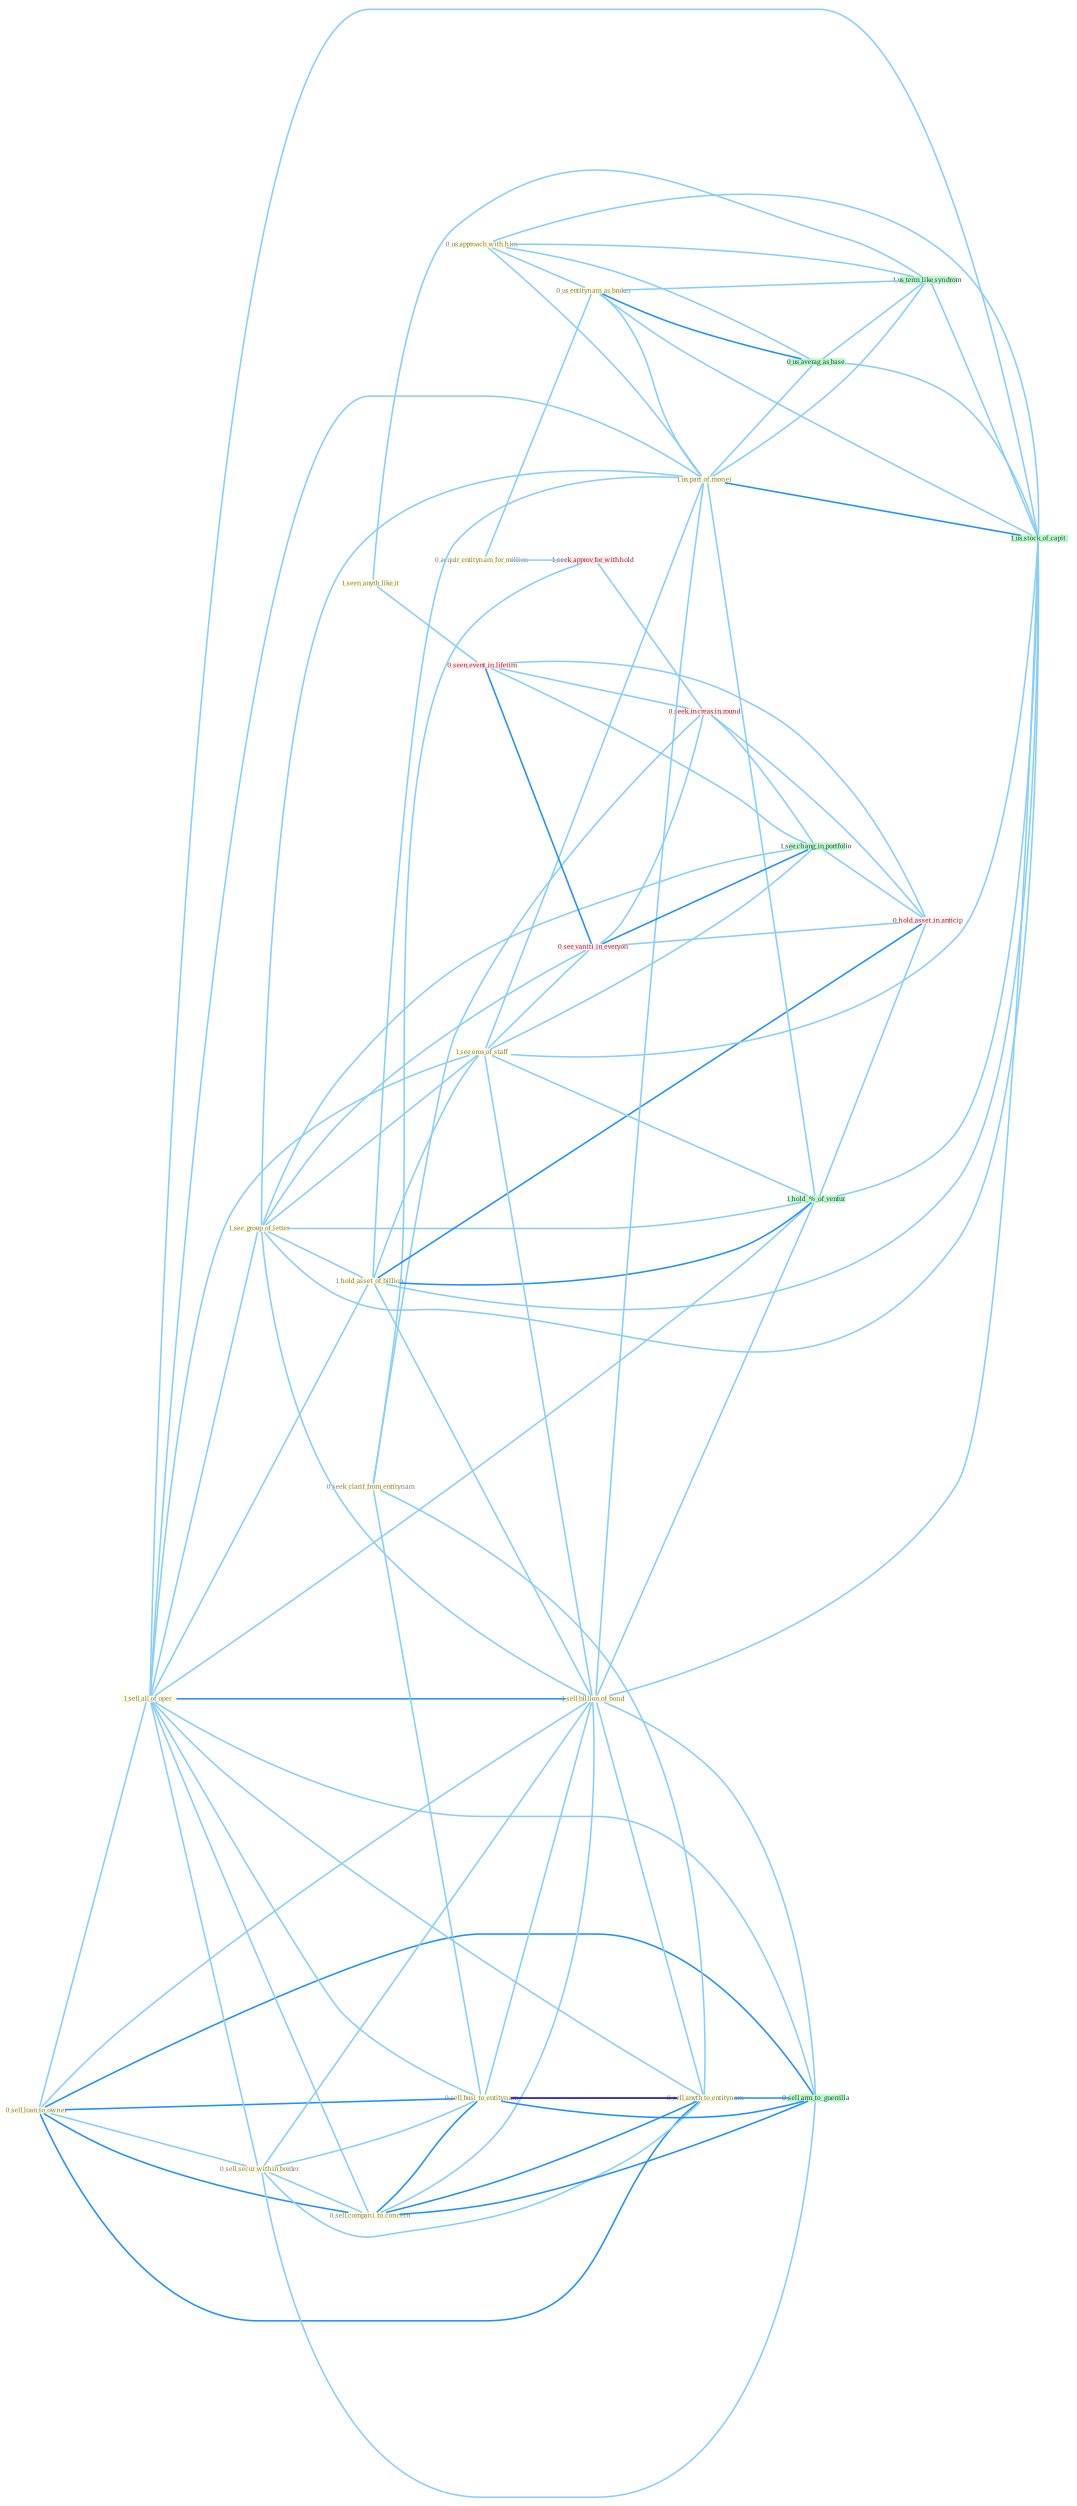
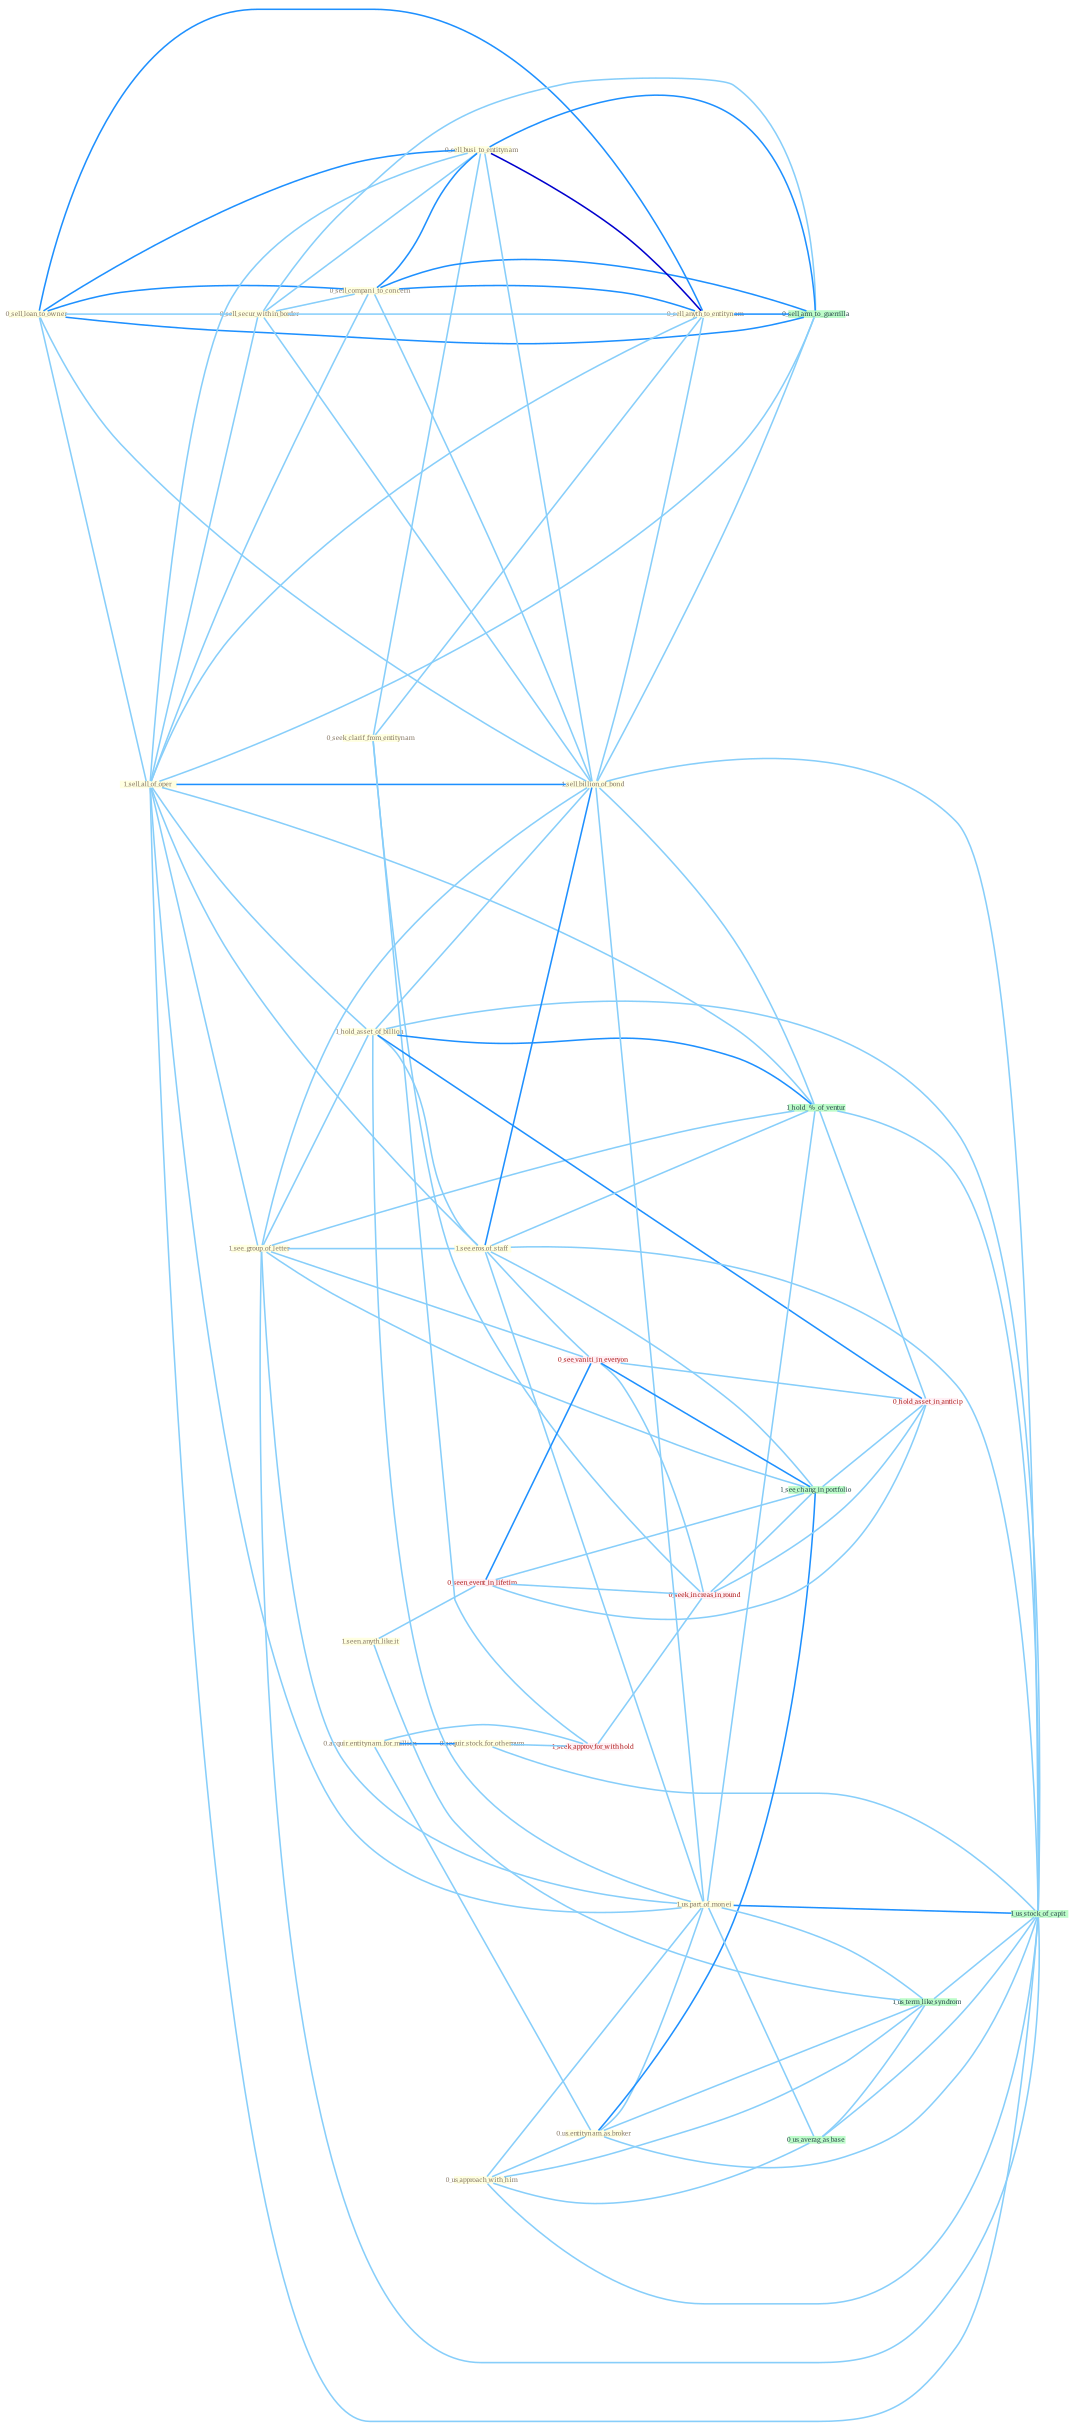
  graph {
    fontname=Merriweather
    rankdir=LR
    node [color="#ffffe0" fixedsize=true fontcolor="#8b7d6b" fontname=Merriweather fontsize=4 shape=polygon style=filled]
    edge [color="#87cefa" fontname=Merriweather w=1]
    "0_sell_loan_to_owner " [height=.06 width=.5]
    "0_acquir_entitynam_for_million " [height=.06 width=.5]
    "1_seen_anyth_like_it " [height=.06 width=.5]
    "1_sell_all_of_oper " [height=.06 width=.5]
    "0_us_approach_with_him " [height=.06 width=.5]
    "0_sell_secur_within_border " [height=.06 width=.5]
    "0_seek_clarif_from_entitynam " [height=.06 width=.5]
+   "0_acquir_stock_for_othernum " [height=.06 width=.5]
    "0_sell_compani_to_concern " [height=.06 width=.5]
    "1_see_group_of_letter " [height=.06 width=.5]
    "1_hold_asset_of_billion " [height=.06 width=.5]
    "0_us_entitynam_as_broker " [height=.06 width=.5]
    "1_see_eros_of_staff " [height=.06 width=.5]
    "0_sell_busi_to_entitynam " [height=.06 width=.5]
    "1_sell_billion_of_bond " [height=.06 width=.5]
    "1_us_part_of_monei " [height=.06 width=.5]
    n17 [height=.06 label="0_sell_anyth_to_entitynam" width=.5]
    "0_seen_event_in_lifetim " [color="#fff0f5" fontcolor="#b22222" height=.06 width=.5]
    "1_seek_approv_for_withhold " [color="#fff0f5" fontcolor="#b22222" height=.06 width=.5]
    "0_see_vaniti_in_everyon " [color="#fff0f5" fontcolor="#b22222" height=.06 width=.5]
    "0_seek_increas_in_round " [color="#fff0f5" fontcolor="#b22222" height=.06 width=.5]
    "0_hold_asset_in_anticip " [color="#fff0f5" fontcolor="#b22222" height=.06 width=.5]
    "0_sell_arm_to_guerrilla " [color="#BDFCC9" fontcolor="#2f4f4f" height=.06 width=.5]
    "1_us_term_like_syndrom " [color="#BDFCC9" fontcolor="#2f4f4f" height=.06 width=.5]
    "1_hold_%_of_ventur " [color="#BDFCC9" fontcolor="#2f4f4f" height=.06 width=.5]
    "1_us_stock_of_capit " [color="#BDFCC9" fontcolor="#2f4f4f" height=.06 width=.5]
    "0_us_averag_as_base " [color="#BDFCC9" fontcolor="#2f4f4f" height=.06 width=.5]
    "1_see_chang_in_portfolio " [color="#BDFCC9" fontcolor="#2f4f4f" height=.06 width=.5]
    subgraph sub_1 {
      "0_sell_loan_to_owner "
      "0_acquir_entitynam_for_million "
      "1_seen_anyth_like_it "
      "1_sell_all_of_oper "
      "0_us_approach_with_him "
      "0_sell_secur_within_border "
      "0_seek_clarif_from_entitynam "
+     "0_acquir_stock_for_othernum "
      "0_sell_compani_to_concern "
      "1_see_group_of_letter "
      "1_hold_asset_of_billion "
      "0_us_entitynam_as_broker "
      "1_see_eros_of_staff "
      "0_sell_busi_to_entitynam "
      "1_sell_billion_of_bond "
      "1_us_part_of_monei "
      n17
    }
    subgraph sub_2 {
      "0_seen_event_in_lifetim "
      "1_seek_approv_for_withhold "
      "0_see_vaniti_in_everyon "
      "0_seek_increas_in_round "
      "0_hold_asset_in_anticip "
    }
    "0_sell_loan_to_owner " -- "1_sell_all_of_oper "
    "0_sell_loan_to_owner " -- "0_sell_secur_within_border "
    "0_sell_loan_to_owner " -- "0_sell_compani_to_concern " [color="#1e90ff" w=2]
    "0_sell_loan_to_owner " -- "0_sell_busi_to_entitynam " [color="#1e90ff" w=2]
    "0_sell_loan_to_owner " -- "1_sell_billion_of_bond "
    "0_sell_loan_to_owner " -- n17 [color="#1e90ff" w=2]
    "0_sell_loan_to_owner " -- "0_sell_arm_to_guerrilla " [color="#1e90ff" w=2]
+   "0_acquir_entitynam_for_million " -- "0_acquir_stock_for_othernum " [color="#1e90ff" w=2]
    "0_acquir_entitynam_for_million " -- "0_us_entitynam_as_broker "
    "0_acquir_entitynam_for_million " -- "1_seek_approv_for_withhold "
    "1_seen_anyth_like_it " -- "0_seen_event_in_lifetim "
    "1_seen_anyth_like_it " -- "1_us_term_like_syndrom "
    "1_sell_all_of_oper " -- "0_sell_secur_within_border "
    "1_sell_all_of_oper " -- "0_sell_compani_to_concern "
    "1_sell_all_of_oper " -- "1_see_group_of_letter "
    "1_sell_all_of_oper " -- "1_hold_asset_of_billion "
    "1_sell_all_of_oper " -- "1_see_eros_of_staff "
    "1_sell_all_of_oper " -- "0_sell_busi_to_entitynam "
    "1_sell_all_of_oper " -- "1_sell_billion_of_bond " [color="#1e90ff" w=2]
    "1_sell_all_of_oper " -- "1_us_part_of_monei "
    "1_sell_all_of_oper " -- n17
    "1_sell_all_of_oper " -- "0_sell_arm_to_guerrilla "
    "1_sell_all_of_oper " -- "1_hold_%_of_ventur "
    "1_sell_all_of_oper " -- "1_us_stock_of_capit "
    "0_us_approach_with_him " -- "0_us_entitynam_as_broker "
    "0_us_approach_with_him " -- "1_us_part_of_monei "
    "0_us_approach_with_him " -- "1_us_term_like_syndrom "
    "0_us_approach_with_him " -- "1_us_stock_of_capit "
    "0_us_approach_with_him " -- "0_us_averag_as_base "
    "0_sell_secur_within_border " -- "0_sell_compani_to_concern "
    "0_sell_secur_within_border " -- "0_sell_busi_to_entitynam "
    "0_sell_secur_within_border " -- "1_sell_billion_of_bond "
    "0_sell_secur_within_border " -- n17
    "0_sell_secur_within_border " -- "0_sell_arm_to_guerrilla "
    "0_seek_clarif_from_entitynam " -- "0_sell_busi_to_entitynam "
    "0_seek_clarif_from_entitynam " -- n17
    "0_seek_clarif_from_entitynam " -- "1_seek_approv_for_withhold "
    "0_seek_clarif_from_entitynam " -- "0_seek_increas_in_round "
+   "0_acquir_stock_for_othernum " -- "1_seek_approv_for_withhold "
+   "0_acquir_stock_for_othernum " -- "1_us_stock_of_capit "
    "0_sell_compani_to_concern " -- "0_sell_busi_to_entitynam " [color="#1e90ff" w=2]
    "0_sell_compani_to_concern " -- "1_sell_billion_of_bond "
    "0_sell_compani_to_concern " -- n17 [color="#1e90ff" w=2]
    "0_sell_compani_to_concern " -- "0_sell_arm_to_guerrilla " [color="#1e90ff" w=2]
    "1_see_group_of_letter " -- "1_hold_asset_of_billion "
    "1_see_group_of_letter " -- "1_see_eros_of_staff " [w=2]
    "1_see_group_of_letter " -- "1_sell_billion_of_bond "
    "1_see_group_of_letter " -- "1_us_part_of_monei "
    "1_see_group_of_letter " -- "0_see_vaniti_in_everyon "
    "1_see_group_of_letter " -- "1_hold_%_of_ventur "
    "1_see_group_of_letter " -- "1_us_stock_of_capit "
    "1_see_group_of_letter " -- "1_see_chang_in_portfolio "
    "1_hold_asset_of_billion " -- "1_see_eros_of_staff "
    "1_hold_asset_of_billion " -- "1_sell_billion_of_bond "
    "1_hold_asset_of_billion " -- "1_us_part_of_monei "
    "1_hold_asset_of_billion " -- "0_hold_asset_in_anticip " [color="#1e90ff" w=2]
    "1_hold_asset_of_billion " -- "1_hold_%_of_ventur " [color="#1e90ff" w=2]
    "1_hold_asset_of_billion " -- "1_us_stock_of_capit "
    "0_us_entitynam_as_broker " -- "1_us_part_of_monei "
    "0_us_entitynam_as_broker " -- "1_us_term_like_syndrom "
    "0_us_entitynam_as_broker " -- "1_us_stock_of_capit "
-   "0_us_entitynam_as_broker " -- "0_us_averag_as_base " [color="#1e90ff" w=2]
-   "1_see_eros_of_staff " -- "1_sell_billion_of_bond "
+   "0_us_entitynam_as_broker " -- "1_see_chang_in_portfolio " [color="#1e90ff" w=2]
+   "1_see_eros_of_staff " -- "1_sell_billion_of_bond " [color="#1e90ff"]
    "1_see_eros_of_staff " -- "1_us_part_of_monei "
    "1_see_eros_of_staff " -- "0_see_vaniti_in_everyon "
    "1_see_eros_of_staff " -- "1_hold_%_of_ventur "
    "1_see_eros_of_staff " -- "1_us_stock_of_capit "
    "1_see_eros_of_staff " -- "1_see_chang_in_portfolio "
    "0_sell_busi_to_entitynam " -- "1_sell_billion_of_bond "
    "0_sell_busi_to_entitynam " -- n17 [color="#0000cd" w=3]
    "0_sell_busi_to_entitynam " -- "0_sell_arm_to_guerrilla " [color="#1e90ff" w=2]
    "1_sell_billion_of_bond " -- "1_us_part_of_monei "
    "1_sell_billion_of_bond " -- n17
    "1_sell_billion_of_bond " -- "0_sell_arm_to_guerrilla "
    "1_sell_billion_of_bond " -- "1_hold_%_of_ventur "
    "1_sell_billion_of_bond " -- "1_us_stock_of_capit "
    "1_us_part_of_monei " -- "1_us_term_like_syndrom "
    "1_us_part_of_monei " -- "1_hold_%_of_ventur "
    "1_us_part_of_monei " -- "1_us_stock_of_capit " [color="#1e90ff" w=2]
    "1_us_part_of_monei " -- "0_us_averag_as_base "
    n17 -- "0_sell_arm_to_guerrilla " [color="#1e90ff" w=2]
    "0_seen_event_in_lifetim " -- "0_see_vaniti_in_everyon " [color="#1e90ff"]
    "0_seen_event_in_lifetim " -- "0_seek_increas_in_round "
    "0_seen_event_in_lifetim " -- "0_hold_asset_in_anticip "
    "0_seen_event_in_lifetim " -- "1_see_chang_in_portfolio "
    "1_seek_approv_for_withhold " -- "0_seek_increas_in_round "
    "0_see_vaniti_in_everyon " -- "0_seek_increas_in_round "
    "0_see_vaniti_in_everyon " -- "0_hold_asset_in_anticip "
    "0_see_vaniti_in_everyon " -- "1_see_chang_in_portfolio " [color="#1e90ff" w=2]
    "0_seek_increas_in_round " -- "0_hold_asset_in_anticip "
    "0_seek_increas_in_round " -- "1_see_chang_in_portfolio "
    "1_us_term_like_syndrom " -- "1_us_stock_of_capit "
    "1_hold_%_of_ventur " -- "0_hold_asset_in_anticip "
    "1_hold_%_of_ventur " -- "1_us_stock_of_capit "
    "0_us_averag_as_base " -- "1_us_term_like_syndrom "
    "0_us_averag_as_base " -- "1_us_stock_of_capit "
    "1_see_chang_in_portfolio " -- "0_hold_asset_in_anticip "
  }
